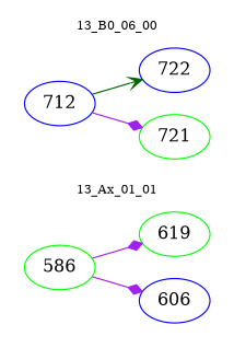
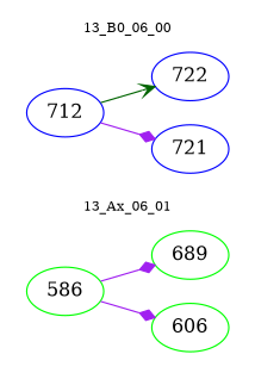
  digraph {
    rankdir=LR
    node [color=green]
    edge [arrowhead=diamond color=purple]
    n1 [label=586]
-   n2 [color=blue label=606]
-   n3 [label=619]
+   n2 [label=606]
+   n3 [label=689]
    n4 [color=blue label=712]
-   n5 [label=721]
+   n5 [color=blue label=721]
    n6 [color=blue label=722]
    subgraph cluster_1 {
      color=white
      fontsize=10
-     label="13_Ax_01_01"
+     label="13_Ax_06_01"
      n1
      n2
      n3
    }
    subgraph cluster_2 {
      color=white
      fontsize=10
      label="13_B0_06_00"
      n4
      n5
      n6
    }
    n1 -> n2
    n1 -> n3
    n4 -> n5
    n4 -> n6 [arrowhead=vee color=darkgreen]
  }
